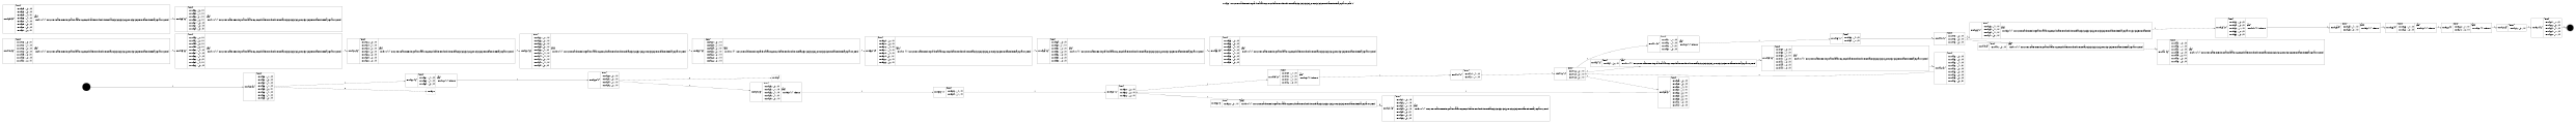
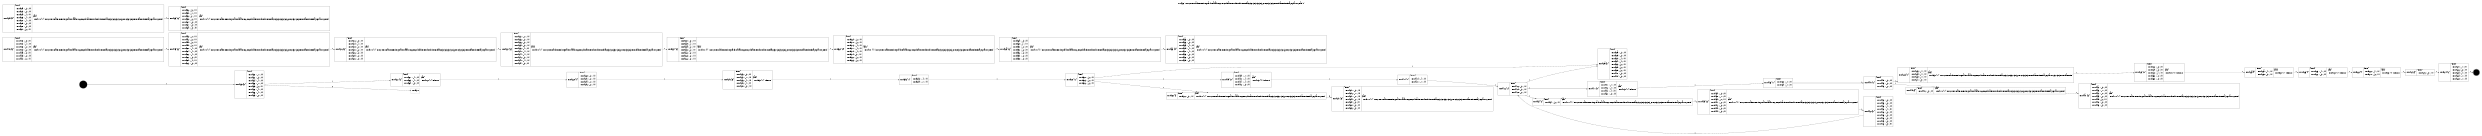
  digraph {
    label="0x109350 (/mnt/c/Users/mathe/OneDrive/Área de Trabalho/TCC/POCII/binaries/extr_linuxdriversmediai2cs5c73m3s5c73m3-core.c_s5c73m3_enum_frame_size_Final-regular.out::main(0))"
    labelloc=t
    rankdir=LR
    node [shape=record]
    Entry [fillcolor=black height=0.3 shape=circle style=filled width=0.3]
    n2 [label="{\n     0x109350 [32]\l\n     | [instrs]\l\n     &nbsp;&nbsp;0x109350 \<+1\>: ???\l\n     &nbsp;&nbsp;0x109351 \<+3\>: ???\l\n     &nbsp;&nbsp;0x109354 \<+4\>: ???\l\n     &nbsp;&nbsp;0x109358 \<+7\>: ???\l\n     &nbsp;&nbsp;0x10935f \<+3\>: ???\l\n     &nbsp;&nbsp;0x109362 \<+4\>: ???\l\n     &nbsp;&nbsp;0x109366 \<+4\>: ???\l\n     &nbsp;&nbsp;0x10936a \<+6\>: ???\l\n  }"]
    n3 [label="{\n     0x109381 [13]\l\n     | [instrs]\l\n     &nbsp;&nbsp;0x109381 \<+4\>: ???\l\n     &nbsp;&nbsp;0x109385 \<+4\>: ???\l\n     &nbsp;&nbsp;0x109389 \<+5\>: ???\l\n     | [calls]\l\n     &nbsp;&nbsp;0x109060 \{1\} (unknown)\l\n  }"]
    n4 [label="{\n     0x109370\l\n  }" style=dashed]
    n5 [label="{\n     0x10938e [14]\l\n     | [instrs]\l\n     &nbsp;&nbsp;0x10938e \<+3\>: ???\l\n     &nbsp;&nbsp;0x109391 \<+3\>: ???\l\n     &nbsp;&nbsp;0x109394 \<+2\>: ???\l\n     &nbsp;&nbsp;0x109396 \<+6\>: ???\l\n  }"]
-   n6 [label="{\n     0x10967a\l\n  }" style=dashed]
    n7 [label="{\n     0x10939c [25]\l\n     | [instrs]\l\n     &nbsp;&nbsp;0x10939c \<+5\>: ???\l\n     &nbsp;&nbsp;0x1093a1 \<+7\>: ???\l\n     &nbsp;&nbsp;0x1093a8 \<+4\>: ???\l\n     &nbsp;&nbsp;0x1093ac \<+4\>: ???\l\n     &nbsp;&nbsp;0x1093b0 \<+5\>: ???\l\n     | [calls]\l\n     &nbsp;&nbsp;0x109050 \{1\} (unknown)\l\n  }"]
    n8 [label="{\n     0x1093b5 [11]\l\n     | [instrs]\l\n     &nbsp;&nbsp;0x1093b5 \<+4\>: ???\l\n     &nbsp;&nbsp;0x1093b9 \<+7\>: ???\l\n  }"]
    n9 [label="{\n     0x1093c0 [12]\l\n     | [instrs]\l\n     &nbsp;&nbsp;0x1093c0 \<+3\>: ???\l\n     &nbsp;&nbsp;0x1093c3 \<+3\>: ???\l\n     &nbsp;&nbsp;0x1093c6 \<+6\>: ???\l\n  }"]
    Exit [fillcolor=black height=0.3 peripheries=2 shape=circle style=filled width=0.3]
    n11 [label="{\n     0x109409 [20]\l\n     | [instrs]\l\n     &nbsp;&nbsp;0x109409 \<+7\>: ???\l\n     &nbsp;&nbsp;0x109410 \<+4\>: ???\l\n     &nbsp;&nbsp;0x109414 \<+4\>: ???\l\n     &nbsp;&nbsp;0x109418 \<+5\>: ???\l\n     | [calls]\l\n     &nbsp;&nbsp;0x109050 \{1\} (unknown)\l\n  }"]
    n12 [label="{\n     0x1093cc [5]\l\n     | [instrs]\l\n     &nbsp;&nbsp;0x1093cc \<+5\>: ???\l\n     | [calls]\l\n     &nbsp;&nbsp;0x109170 \{1\} (/mnt/c/Users/mathe/OneDrive/Área de Trabalho/TCC/POCII/binaries/extr_linuxdriversmediai2cs5c73m3s5c73m3-core.c_s5c73m3_enum_frame_size_Final-regular.out::next_i)\l\n  }"]
    n13 [label="{\n     0x10941d [11]\l\n     | [instrs]\l\n     &nbsp;&nbsp;0x10941d \<+4\>: ???\l\n     &nbsp;&nbsp;0x109421 \<+7\>: ???\l\n  }"]
    n14 [label="{\n     0x1093d1 [25]\l\n     | [instrs]\l\n     &nbsp;&nbsp;0x1093d1 \<+5\>: ???\l\n     &nbsp;&nbsp;0x1093d6 \<+1\>: ???\l\n     &nbsp;&nbsp;0x1093d7 \<+2\>: ???\l\n     &nbsp;&nbsp;0x1093d9 \<+6\>: ???\l\n     &nbsp;&nbsp;0x1093df \<+3\>: ???\l\n     &nbsp;&nbsp;0x1093e2 \<+3\>: ???\l\n     &nbsp;&nbsp;0x1093e5 \<+5\>: ???\l\n     | [calls]\l\n     &nbsp;&nbsp;0x109170 \{1\} (/mnt/c/Users/mathe/OneDrive/Área de Trabalho/TCC/POCII/binaries/extr_linuxdriversmediai2cs5c73m3s5c73m3-core.c_s5c73m3_enum_frame_size_Final-regular.out::next_i)\l\n  }"]
    n15 [label="{\n     0x109428 [12]\l\n     | [instrs]\l\n     &nbsp;&nbsp;0x109428 \<+3\>: ???\l\n     &nbsp;&nbsp;0x10942b \<+3\>: ???\l\n     &nbsp;&nbsp;0x10942e \<+6\>: ???\l\n  }"]
    n16 [label="{\n     0x1093ea [31]\l\n     | [instrs]\l\n     &nbsp;&nbsp;0x1093ea \<+3\>: ???\l\n     &nbsp;&nbsp;0x1093ed \<+3\>: ???\l\n     &nbsp;&nbsp;0x1093f0 \<+4\>: ???\l\n     &nbsp;&nbsp;0x1093f4 \<+4\>: ???\l\n     &nbsp;&nbsp;0x1093f8 \<+3\>: ???\l\n     &nbsp;&nbsp;0x1093fb \<+3\>: ???\l\n     &nbsp;&nbsp;0x1093fe \<+3\>: ???\l\n     &nbsp;&nbsp;0x109401 \<+3\>: ???\l\n     &nbsp;&nbsp;0x109404 \<+5\>: ???\l\n  }"]
    n17 [label="{\n     0x109471 [20]\l\n     | [instrs]\l\n     &nbsp;&nbsp;0x109471 \<+7\>: ???\l\n     &nbsp;&nbsp;0x109478 \<+4\>: ???\l\n     &nbsp;&nbsp;0x10947c \<+4\>: ???\l\n     &nbsp;&nbsp;0x109480 \<+5\>: ???\l\n     | [calls]\l\n     &nbsp;&nbsp;0x109050 \{1\} (unknown)\l\n  }"]
    n18 [label="{\n     0x109434 [5]\l\n     | [instrs]\l\n     &nbsp;&nbsp;0x109434 \<+5\>: ???\l\n     | [calls]\l\n     &nbsp;&nbsp;0x109170 \{1\} (/mnt/c/Users/mathe/OneDrive/Área de Trabalho/TCC/POCII/binaries/extr_linuxdriversmediai2cs5c73m3s5c73m3-core.c_s5c73m3_enum_frame_size_Final-regular.out::next_i)\l\n  }"]
    n19 [label="{\n     0x109485 [11]\l\n     | [instrs]\l\n     &nbsp;&nbsp;0x109485 \<+4\>: ???\l\n     &nbsp;&nbsp;0x109489 \<+7\>: ???\l\n  }"]
    n20 [label="{\n     0x109439 [25]\l\n     | [instrs]\l\n     &nbsp;&nbsp;0x109439 \<+5\>: ???\l\n     &nbsp;&nbsp;0x10943e \<+1\>: ???\l\n     &nbsp;&nbsp;0x10943f \<+2\>: ???\l\n     &nbsp;&nbsp;0x109441 \<+6\>: ???\l\n     &nbsp;&nbsp;0x109447 \<+3\>: ???\l\n     &nbsp;&nbsp;0x10944a \<+3\>: ???\l\n     &nbsp;&nbsp;0x10944d \<+5\>: ???\l\n     | [calls]\l\n     &nbsp;&nbsp;0x109170 \{1\} (/mnt/c/Users/mathe/OneDrive/Área de Trabalho/TCC/POCII/binaries/extr_linuxdriversmediai2cs5c73m3s5c73m3-core.c_s5c73m3_enum_frame_size_Final-regular.out::next_i)\l\n  }"]
    n21 [label="{\n     0x109490 [12]\l\n     | [instrs]\l\n     &nbsp;&nbsp;0x109490 \<+3\>: ???\l\n     &nbsp;&nbsp;0x109493 \<+3\>: ???\l\n     &nbsp;&nbsp;0x109496 \<+6\>: ???\l\n  }"]
    n22 [label="{\n     0x109452 [31]\l\n     | [instrs]\l\n     &nbsp;&nbsp;0x109452 \<+3\>: ???\l\n     &nbsp;&nbsp;0x109455 \<+3\>: ???\l\n     &nbsp;&nbsp;0x109458 \<+4\>: ???\l\n     &nbsp;&nbsp;0x10945c \<+4\>: ???\l\n     &nbsp;&nbsp;0x109460 \<+3\>: ???\l\n     &nbsp;&nbsp;0x109463 \<+3\>: ???\l\n     &nbsp;&nbsp;0x109466 \<+3\>: ???\l\n     &nbsp;&nbsp;0x109469 \<+3\>: ???\l\n     &nbsp;&nbsp;0x10946c \<+5\>: ???\l\n  }"]
    n23 [label="{\n     0x109635 [17]\l\n     | [instrs]\l\n     &nbsp;&nbsp;0x109635 \<+4\>: ???\l\n     &nbsp;&nbsp;0x109639 \<+4\>: ???\l\n     &nbsp;&nbsp;0x10963d \<+4\>: ???\l\n     &nbsp;&nbsp;0x109641 \<+5\>: ???\l\n     | [calls]\l\n     &nbsp;&nbsp;0x109230 \{1\} (/mnt/c/Users/mathe/OneDrive/Área de Trabalho/TCC/POCII/binaries/extr_linuxdriversmediai2cs5c73m3s5c73m3-core.c_s5c73m3_enum_frame_size_Final-regular.out::s5c73m3_enum_frame_size)\l\n  }"]
    n24 [label="{\n     0x10949c [5]\l\n     | [instrs]\l\n     &nbsp;&nbsp;0x10949c \<+5\>: ???\l\n     | [calls]\l\n     &nbsp;&nbsp;0x109170 \{1\} (/mnt/c/Users/mathe/OneDrive/Área de Trabalho/TCC/POCII/binaries/extr_linuxdriversmediai2cs5c73m3s5c73m3-core.c_s5c73m3_enum_frame_size_Final-regular.out::next_i)\l\n  }"]
    n25 [label="{\n     0x109646 [20]\l\n     | [instrs]\l\n     &nbsp;&nbsp;0x109646 \<+3\>: ???\l\n     &nbsp;&nbsp;0x109649 \<+3\>: ???\l\n     &nbsp;&nbsp;0x10964c \<+7\>: ???\l\n     &nbsp;&nbsp;0x109653 \<+2\>: ???\l\n     &nbsp;&nbsp;0x109655 \<+5\>: ???\l\n     | [calls]\l\n     &nbsp;&nbsp;0x109040 \{1\} (unknown)\l\n  }"]
    n26 [label="{\n     0x1094a1 [25]\l\n     | [instrs]\l\n     &nbsp;&nbsp;0x1094a1 \<+5\>: ???\l\n     &nbsp;&nbsp;0x1094a6 \<+1\>: ???\l\n     &nbsp;&nbsp;0x1094a7 \<+2\>: ???\l\n     &nbsp;&nbsp;0x1094a9 \<+6\>: ???\l\n     &nbsp;&nbsp;0x1094af \<+3\>: ???\l\n     &nbsp;&nbsp;0x1094b2 \<+3\>: ???\l\n     &nbsp;&nbsp;0x1094b5 \<+5\>: ???\l\n     | [calls]\l\n     &nbsp;&nbsp;0x109170 \{1\} (/mnt/c/Users/mathe/OneDrive/Área de Trabalho/TCC/POCII/binaries/extr_linuxdriversmediai2cs5c73m3s5c73m3-core.c_s5c73m3_enum_frame_size_Final-regular.out::next_i)\l\n  }"]
    n27 [label="{\n     0x10965a [9]\l\n     | [instrs]\l\n     &nbsp;&nbsp;0x10965a \<+4\>: ???\l\n     &nbsp;&nbsp;0x10965e \<+5\>: ???\l\n     | [calls]\l\n     &nbsp;&nbsp;0x109030 \{1\} (unknown)\l\n  }"]
    n28 [label="{\n     0x1094dc [25]\l\n     | [instrs]\l\n     &nbsp;&nbsp;0x1094dc \<+5\>: ???\l\n     &nbsp;&nbsp;0x1094e1 \<+1\>: ???\l\n     &nbsp;&nbsp;0x1094e2 \<+2\>: ???\l\n     &nbsp;&nbsp;0x1094e4 \<+6\>: ???\l\n     &nbsp;&nbsp;0x1094ea \<+3\>: ???\l\n     &nbsp;&nbsp;0x1094ed \<+3\>: ???\l\n     &nbsp;&nbsp;0x1094f0 \<+5\>: ???\l\n     | [calls]\l\n     &nbsp;&nbsp;0x109170 \{1\} (/mnt/c/Users/mathe/OneDrive/Área de Trabalho/TCC/POCII/binaries/extr_linuxdriversmediai2cs5c73m3s5c73m3-core.c_s5c73m3_enum_frame_size_Final-regular.out::next_i)\l\n  }"]
    n29 [label="{\n     0x1094f5 [35]\l\n     | [instrs]\l\n     &nbsp;&nbsp;0x1094f5 \<+2\>: ???\l\n     &nbsp;&nbsp;0x1094f7 \<+3\>: ???\l\n     &nbsp;&nbsp;0x1094fa \<+3\>: ???\l\n     &nbsp;&nbsp;0x1094fd \<+3\>: ???\l\n     &nbsp;&nbsp;0x109500 \<+4\>: ???\l\n     &nbsp;&nbsp;0x109504 \<+4\>: ???\l\n     &nbsp;&nbsp;0x109508 \<+4\>: ???\l\n     &nbsp;&nbsp;0x10950c \<+3\>: ???\l\n     &nbsp;&nbsp;0x10950f \<+4\>: ???\l\n     &nbsp;&nbsp;0x109513 \<+5\>: ???\l\n     | [calls]\l\n     &nbsp;&nbsp;0x109170 \{1\} (/mnt/c/Users/mathe/OneDrive/Área de Trabalho/TCC/POCII/binaries/extr_linuxdriversmediai2cs5c73m3s5c73m3-core.c_s5c73m3_enum_frame_size_Final-regular.out::next_i)\l\n  }"]
    n30 [label="{\n     0x109518 [25]\l\n     | [instrs]\l\n     &nbsp;&nbsp;0x109518 \<+5\>: ???\l\n     &nbsp;&nbsp;0x10951d \<+1\>: ???\l\n     &nbsp;&nbsp;0x10951e \<+2\>: ???\l\n     &nbsp;&nbsp;0x109520 \<+6\>: ???\l\n     &nbsp;&nbsp;0x109526 \<+3\>: ???\l\n     &nbsp;&nbsp;0x109529 \<+3\>: ???\l\n     &nbsp;&nbsp;0x10952c \<+5\>: ???\l\n     | [calls]\l\n     &nbsp;&nbsp;0x109170 \{1\} (/mnt/c/Users/mathe/OneDrive/Área de Trabalho/TCC/POCII/binaries/extr_linuxdriversmediai2cs5c73m3s5c73m3-core.c_s5c73m3_enum_frame_size_Final-regular.out::next_i)\l\n  }"]
    n31 [label="{\n     0x109531 [35]\l\n     | [instrs]\l\n     &nbsp;&nbsp;0x109531 \<+2\>: ???\l\n     &nbsp;&nbsp;0x109533 \<+3\>: ???\l\n     &nbsp;&nbsp;0x109536 \<+3\>: ???\l\n     &nbsp;&nbsp;0x109539 \<+3\>: ???\l\n     &nbsp;&nbsp;0x10953c \<+4\>: ???\l\n     &nbsp;&nbsp;0x109540 \<+4\>: ???\l\n     &nbsp;&nbsp;0x109544 \<+4\>: ???\l\n     &nbsp;&nbsp;0x109548 \<+3\>: ???\l\n     &nbsp;&nbsp;0x10954b \<+4\>: ???\l\n     &nbsp;&nbsp;0x10954f \<+5\>: ???\l\n     | [calls]\l\n     &nbsp;&nbsp;0x109170 \{1\} (/mnt/c/Users/mathe/OneDrive/Área de Trabalho/TCC/POCII/binaries/extr_linuxdriversmediai2cs5c73m3s5c73m3-core.c_s5c73m3_enum_frame_size_Final-regular.out::next_i)\l\n  }"]
    n32 [label="{\n     0x109554 [25]\l\n     | [instrs]\l\n     &nbsp;&nbsp;0x109554 \<+5\>: ???\l\n     &nbsp;&nbsp;0x109559 \<+1\>: ???\l\n     &nbsp;&nbsp;0x10955a \<+2\>: ???\l\n     &nbsp;&nbsp;0x10955c \<+6\>: ???\l\n     &nbsp;&nbsp;0x109562 \<+3\>: ???\l\n     &nbsp;&nbsp;0x109565 \<+3\>: ???\l\n     &nbsp;&nbsp;0x109568 \<+5\>: ???\l\n     | [calls]\l\n     &nbsp;&nbsp;0x109170 \{1\} (/mnt/c/Users/mathe/OneDrive/Área de Trabalho/TCC/POCII/binaries/extr_linuxdriversmediai2cs5c73m3s5c73m3-core.c_s5c73m3_enum_frame_size_Final-regular.out::next_i)\l\n  }"]
    n33 [label="{\n     0x10956d [29]\l\n     | [instrs]\l\n     &nbsp;&nbsp;0x10956d \<+3\>: ???\l\n     &nbsp;&nbsp;0x109570 \<+3\>: ???\l\n     &nbsp;&nbsp;0x109573 \<+4\>: ???\l\n     &nbsp;&nbsp;0x109577 \<+4\>: ???\l\n     &nbsp;&nbsp;0x10957b \<+4\>: ???\l\n     &nbsp;&nbsp;0x10957f \<+3\>: ???\l\n     &nbsp;&nbsp;0x109582 \<+3\>: ???\l\n     &nbsp;&nbsp;0x109585 \<+5\>: ???\l\n     | [calls]\l\n     &nbsp;&nbsp;0x109170 \{1\} (/mnt/c/Users/mathe/OneDrive/Área de Trabalho/TCC/POCII/binaries/extr_linuxdriversmediai2cs5c73m3s5c73m3-core.c_s5c73m3_enum_frame_size_Final-regular.out::next_i)\l\n  }"]
    n34 [label="{\n     0x10958a [25]\l\n     | [instrs]\l\n     &nbsp;&nbsp;0x10958a \<+5\>: ???\l\n     &nbsp;&nbsp;0x10958f \<+1\>: ???\l\n     &nbsp;&nbsp;0x109590 \<+2\>: ???\l\n     &nbsp;&nbsp;0x109592 \<+6\>: ???\l\n     &nbsp;&nbsp;0x109598 \<+3\>: ???\l\n     &nbsp;&nbsp;0x10959b \<+3\>: ???\l\n     &nbsp;&nbsp;0x10959e \<+5\>: ???\l\n     | [calls]\l\n     &nbsp;&nbsp;0x109170 \{1\} (/mnt/c/Users/mathe/OneDrive/Área de Trabalho/TCC/POCII/binaries/extr_linuxdriversmediai2cs5c73m3s5c73m3-core.c_s5c73m3_enum_frame_size_Final-regular.out::next_i)\l\n  }"]
    n35 [label="{\n     0x1095a3 [29]\l\n     | [instrs]\l\n     &nbsp;&nbsp;0x1095a3 \<+3\>: ???\l\n     &nbsp;&nbsp;0x1095a6 \<+3\>: ???\l\n     &nbsp;&nbsp;0x1095a9 \<+4\>: ???\l\n     &nbsp;&nbsp;0x1095ad \<+4\>: ???\l\n     &nbsp;&nbsp;0x1095b1 \<+4\>: ???\l\n     &nbsp;&nbsp;0x1095b5 \<+3\>: ???\l\n     &nbsp;&nbsp;0x1095b8 \<+3\>: ???\l\n     &nbsp;&nbsp;0x1095bb \<+5\>: ???\l\n     | [calls]\l\n     &nbsp;&nbsp;0x109170 \{1\} (/mnt/c/Users/mathe/OneDrive/Área de Trabalho/TCC/POCII/binaries/extr_linuxdriversmediai2cs5c73m3s5c73m3-core.c_s5c73m3_enum_frame_size_Final-regular.out::next_i)\l\n  }"]
    n36 [label="{\n     0x1095d9 [29]\l\n     | [instrs]\l\n     &nbsp;&nbsp;0x1095d9 \<+3\>: ???\l\n     &nbsp;&nbsp;0x1095dc \<+3\>: ???\l\n     &nbsp;&nbsp;0x1095df \<+4\>: ???\l\n     &nbsp;&nbsp;0x1095e3 \<+4\>: ???\l\n     &nbsp;&nbsp;0x1095e7 \<+4\>: ???\l\n     &nbsp;&nbsp;0x1095eb \<+3\>: ???\l\n     &nbsp;&nbsp;0x1095ee \<+3\>: ???\l\n     &nbsp;&nbsp;0x1095f1 \<+5\>: ???\l\n     | [calls]\l\n     &nbsp;&nbsp;0x109170 \{1\} (/mnt/c/Users/mathe/OneDrive/Área de Trabalho/TCC/POCII/binaries/extr_linuxdriversmediai2cs5c73m3s5c73m3-core.c_s5c73m3_enum_frame_size_Final-regular.out::next_i)\l\n  }"]
    n37 [label="{\n     0x1095f6 [25]\l\n     | [instrs]\l\n     &nbsp;&nbsp;0x1095f6 \<+5\>: ???\l\n     &nbsp;&nbsp;0x1095fb \<+1\>: ???\l\n     &nbsp;&nbsp;0x1095fc \<+2\>: ???\l\n     &nbsp;&nbsp;0x1095fe \<+6\>: ???\l\n     &nbsp;&nbsp;0x109604 \<+3\>: ???\l\n     &nbsp;&nbsp;0x109607 \<+3\>: ???\l\n     &nbsp;&nbsp;0x10960a \<+5\>: ???\l\n     | [calls]\l\n     &nbsp;&nbsp;0x109170 \{1\} (/mnt/c/Users/mathe/OneDrive/Área de Trabalho/TCC/POCII/binaries/extr_linuxdriversmediai2cs5c73m3s5c73m3-core.c_s5c73m3_enum_frame_size_Final-regular.out::next_i)\l\n  }"]
    n38 [label="{\n     0x109663 [9]\l\n     | [instrs]\l\n     &nbsp;&nbsp;0x109663 \<+4\>: ???\l\n     &nbsp;&nbsp;0x109667 \<+5\>: ???\l\n     | [calls]\l\n     &nbsp;&nbsp;0x109030 \{1\} (unknown)\l\n  }"]
    n39 [label="{\n     0x10966c [9]\l\n     | [instrs]\l\n     &nbsp;&nbsp;0x10966c \<+4\>: ???\l\n     &nbsp;&nbsp;0x109670 \<+5\>: ???\l\n     | [calls]\l\n     &nbsp;&nbsp;0x109030 \{1\} (unknown)\l\n  }"]
    n40 [label="{\n     0x109675 [5]\l\n     | [instrs]\l\n     &nbsp;&nbsp;0x109675 \<+5\>: ???\l\n  }"]
    n41 [label="{\n     0x10967f [16]\l\n     | [instrs]\l\n     &nbsp;&nbsp;0x10967f \<+7\>: ???\l\n     &nbsp;&nbsp;0x109686 \<+3\>: ???\l\n     &nbsp;&nbsp;0x109689 \<+4\>: ???\l\n     &nbsp;&nbsp;0x10968d \<+1\>: ???\l\n     &nbsp;&nbsp;0x10968e \<+1\>: ???\l\n  }"]
    Entry -> n2 [label=" 1"]
    n2 -> n3 [label=" 1"]
    n2 -> n4 [label=" 0"]
    n3 -> n5 [label=" 1"]
-   n5 -> n6 [label=" 0"]
    n5 -> n7 [label=" 1"]
    n7 -> n8 [label=" 1"]
    n8 -> n9 [label=" 1"]
    n9 -> n11 [label=" 1"]
    n9 -> n12 [label=" 1"]
    n11 -> n13 [label=" 1"]
    n12 -> n14 [label=" 9"]
    n13 -> n15 [label=" 1"]
    n15 -> n16 [label=" 1"]
    n15 -> n17 [label=" 1"]
    n15 -> n18 [label=" 1"]
-   n16 -> n9 [label=" 1"]
+   n9 -> n16 [label=" 1"]
    n17 -> n19 [label=" 1"]
    n18 -> n20 [label=" 1"]
    n19 -> n21 [label=" 1"]
    n20 -> n22 [label=" 1"]
    n21 -> n23 [label=" 1"]
    n21 -> n24 [label=" 1"]
    n22 -> n15 [label=" 1"]
    n23 -> n25 [label=" 1"]
    n24 -> n26 [label=" 1"]
    n25 -> n27 [label=" 1"]
    n27 -> n38 [label=" 1"]
    n28 -> n29 [label=" 1"]
    n29 -> n30 [label=" 1"]
    n30 -> n31 [label=" 1"]
    n31 -> n32 [label=" 1"]
    n32 -> n33 [label=" 1"]
    n33 -> n34 [label=" 1"]
    n34 -> n35 [label=" 1"]
    n36 -> n37 [label=" 1"]
    n38 -> n39 [label=" 1"]
    n39 -> n40 [label=" 1"]
    n40 -> n41 [label=" 1"]
    n41 -> Exit [label=" 1"]
  }
